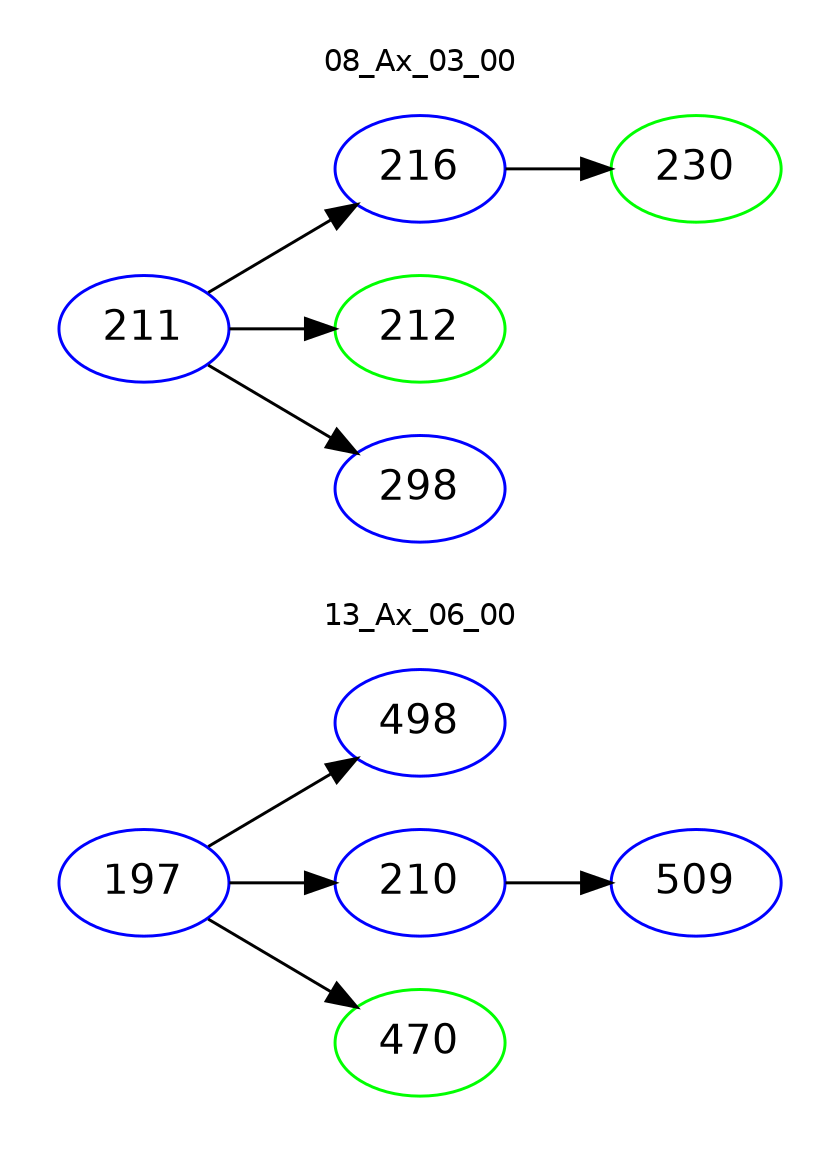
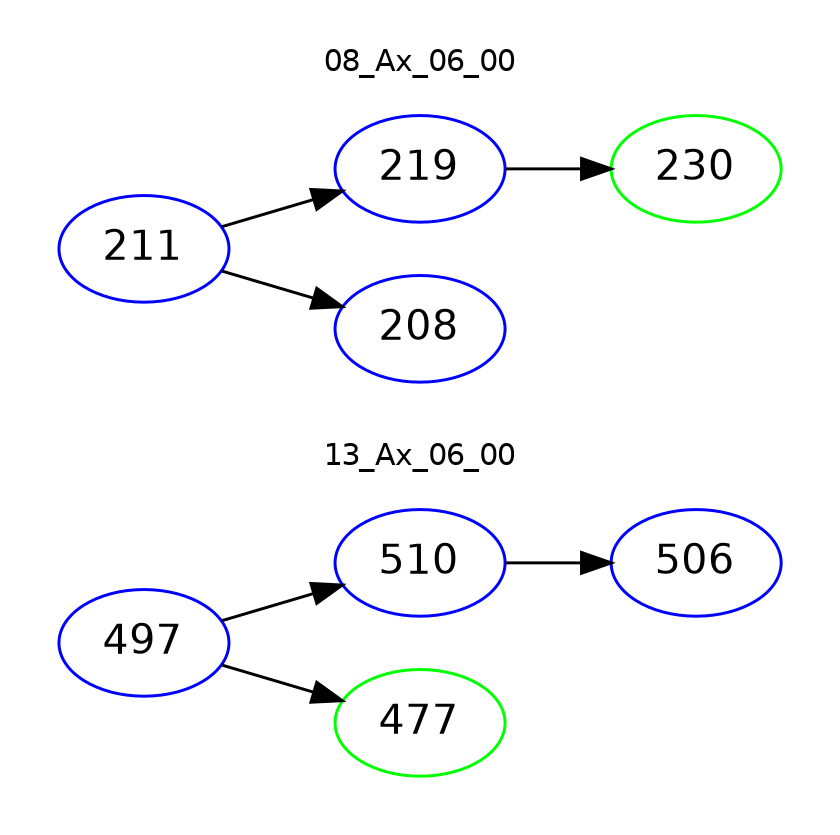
  digraph {
    fontname="DejaVu Sans"
    rankdir=LR
    node [color=blue fontname="DejaVu Sans"]
    edge [color=black fontname="DejaVu Sans"]
-   n1 [label=197]
-   n2 [color=green label=470]
-   n3 [label=210]
-   n4 [label=498]
-   n5 [label=509]
+   n1 [label=497]
+   n2 [color=green label=477]
+   n3 [label=510]
+   n5 [label=506]
    n6 [label=211]
-   n7 [label=298]
-   n8 [color=green label=212]
-   n9 [label=216]
+   n7 [label=208]
+   n9 [label=219]
    n10 [color=green label=230]
    subgraph cluster_1 {
      color=white
      fontsize=10
      label="13_Ax_06_00"
      n1
      n2
      n3
-     n4
      n5
    }
    subgraph cluster_2 {
      color=white
      fontsize=10
-     label="08_Ax_03_00"
+     label="08_Ax_06_00"
      n6
      n7
-     n8
      n9
      n10
    }
    n1 -> n2
    n1 -> n3
-   n1 -> n4
    n3 -> n5
    n6 -> n7
-   n6 -> n8
    n6 -> n9
    n9 -> n10
  }
